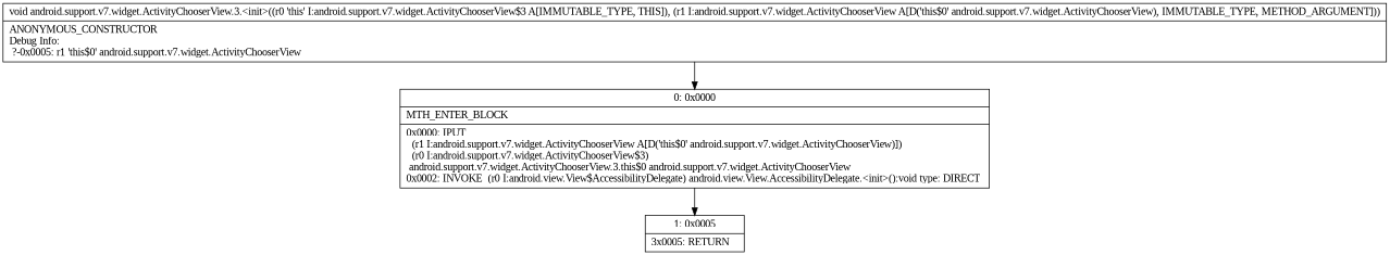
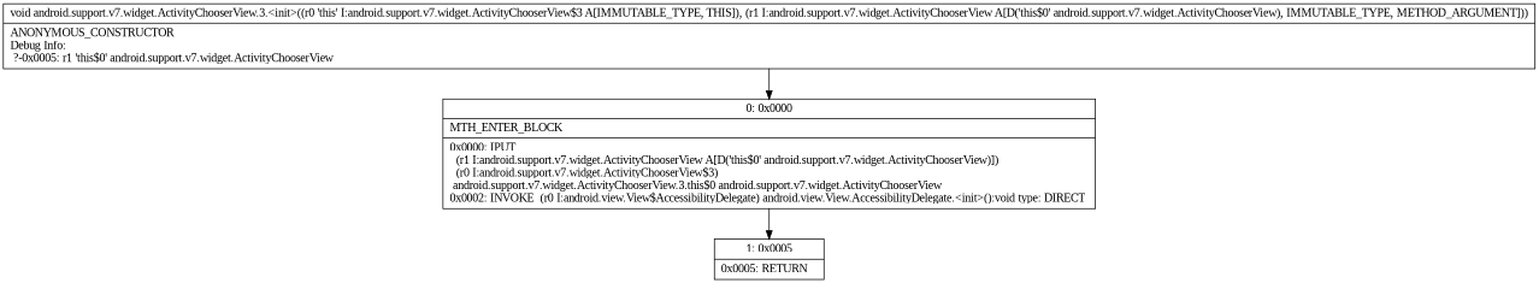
  digraph {
    fontname="Liberation Serif"
    node [shape=record fontname="Liberation Serif"]
    edge [fontname="Liberation Serif"]
    n1 [label="{0\:\ 0x0000|MTH_ENTER_BLOCK\l|0x0000: IPUT  \l  (r1 I:android.support.v7.widget.ActivityChooserView A[D('this$0' android.support.v7.widget.ActivityChooserView)])\l  (r0 I:android.support.v7.widget.ActivityChooserView$3)\l android.support.v7.widget.ActivityChooserView.3.this$0 android.support.v7.widget.ActivityChooserView \l0x0002: INVOKE  (r0 I:android.view.View$AccessibilityDelegate) android.view.View.AccessibilityDelegate.\<init\>():void type: DIRECT \l}"]
-   n2 [label="{1\:\ 0x0005|3x0005: RETURN   \l}"]
+   n2 [label="{1\:\ 0x0005|0x0005: RETURN   \l}"]
    n3 [label="{void android.support.v7.widget.ActivityChooserView.3.\<init\>((r0 'this' I:android.support.v7.widget.ActivityChooserView$3 A[IMMUTABLE_TYPE, THIS]), (r1 I:android.support.v7.widget.ActivityChooserView A[D('this$0' android.support.v7.widget.ActivityChooserView), IMMUTABLE_TYPE, METHOD_ARGUMENT]))  | ANONYMOUS_CONSTRUCTOR\lDebug Info:\l  ?\-0x0005: r1 'this$0' android.support.v7.widget.ActivityChooserView\l}"]
    n1 -> n2
    n3 -> n1
  }
